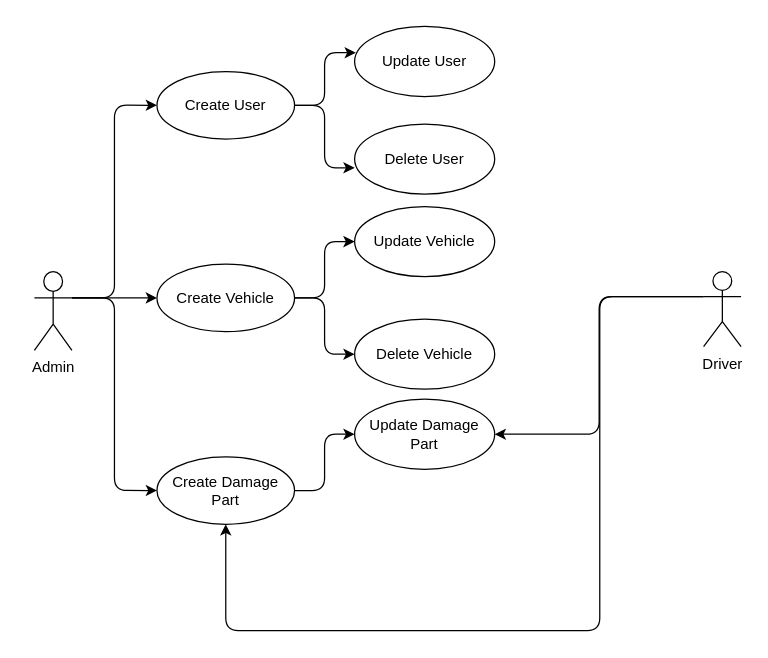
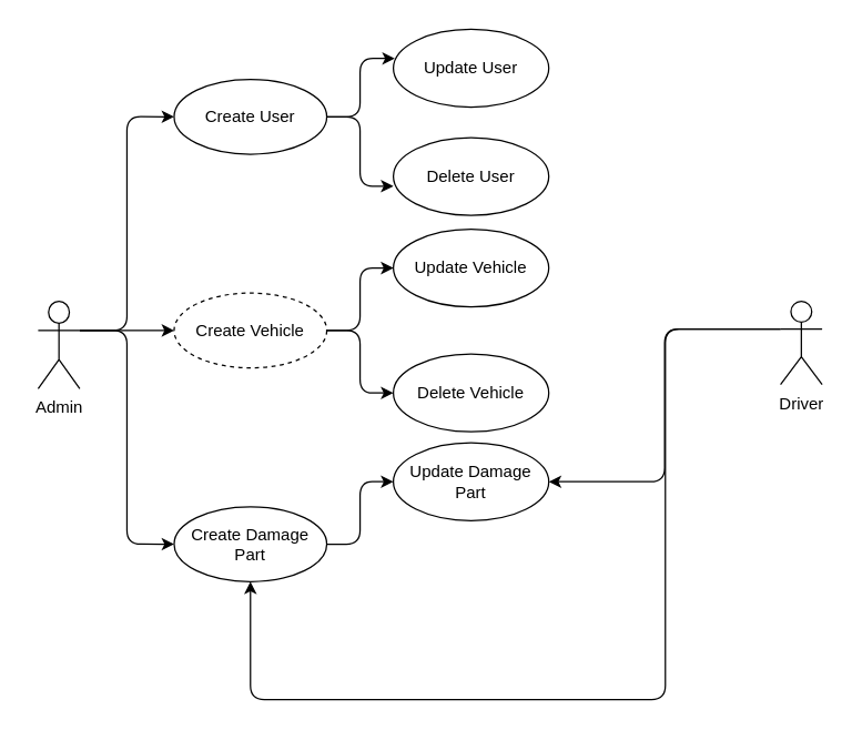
  <mxCell id="0" />
  <mxCell id="1" parent="0" />
  <mxCell id="2" style="edgeStyle=orthogonalEdgeStyle;rounded=1;orthogonalLoop=1;jettySize=auto;html=1;exitX=1;exitY=0.333;exitDx=0;exitDy=0;exitPerimeter=0;entryX=0;entryY=0.5;entryDx=0;entryDy=0;" edge="1" parent="1" source="5" target="8"><mxGeometry relative="1" as="geometry" /></mxCell>
  <mxCell id="3" style="edgeStyle=orthogonalEdgeStyle;rounded=1;orthogonalLoop=1;jettySize=auto;html=1;exitX=1;exitY=0.333;exitDx=0;exitDy=0;exitPerimeter=0;" edge="1" parent="1" source="5" target="11"><mxGeometry relative="1" as="geometry" /></mxCell>
  <mxCell id="4" style="edgeStyle=orthogonalEdgeStyle;rounded=1;orthogonalLoop=1;jettySize=auto;html=1;exitX=1;exitY=0.333;exitDx=0;exitDy=0;exitPerimeter=0;entryX=0;entryY=0.5;entryDx=0;entryDy=0;" edge="1" parent="1" source="5" target="13"><mxGeometry relative="1" as="geometry" /></mxCell>
  <mxCell id="5" value="" style="shape=umlActor;verticalLabelPosition=bottom;verticalAlign=top;html=1;rounded=1;" vertex="1" parent="1"><mxGeometry x="27" y="216.639" width="30" height="63" as="geometry" /></mxCell>
  <mxCell id="6" style="edgeStyle=orthogonalEdgeStyle;rounded=1;orthogonalLoop=1;jettySize=auto;html=1;exitX=1;exitY=0.5;exitDx=0;exitDy=0;entryX=0.009;entryY=0.375;entryDx=0;entryDy=0;entryPerimeter=0;" edge="1" parent="1" source="8" target="15"><mxGeometry relative="1" as="geometry" /></mxCell>
  <mxCell id="7" style="edgeStyle=orthogonalEdgeStyle;rounded=1;orthogonalLoop=1;jettySize=auto;html=1;exitX=1;exitY=0.5;exitDx=0;exitDy=0;entryX=0;entryY=0.625;entryDx=0;entryDy=0;entryPerimeter=0;" edge="1" parent="1" source="8" target="14"><mxGeometry relative="1" as="geometry" /></mxCell>
  <mxCell id="8" value="Create User" style="ellipse;whiteSpace=wrap;html=1;rounded=1;" vertex="1" parent="1"><mxGeometry x="125" y="56.639" width="110" height="54" as="geometry" /></mxCell>
  <mxCell id="9" style="edgeStyle=orthogonalEdgeStyle;rounded=1;orthogonalLoop=1;jettySize=auto;html=1;exitX=1;exitY=0.5;exitDx=0;exitDy=0;entryX=0;entryY=0.5;entryDx=0;entryDy=0;" edge="1" parent="1" source="11" target="16"><mxGeometry relative="1" as="geometry" /></mxCell>
  <mxCell id="10" style="edgeStyle=orthogonalEdgeStyle;rounded=1;orthogonalLoop=1;jettySize=auto;html=1;exitX=1;exitY=0.5;exitDx=0;exitDy=0;entryX=0;entryY=0.5;entryDx=0;entryDy=0;" edge="1" parent="1" source="11" target="17"><mxGeometry relative="1" as="geometry" /></mxCell>
- <mxCell id="11" value="Create Vehicle" style="ellipse;whiteSpace=wrap;html=1;rounded=1;" vertex="1" parent="1"><mxGeometry x="125" y="210.639" width="110" height="54" as="geometry" /></mxCell>
+ <mxCell id="11" value="Create Vehicle" style="ellipse;whiteSpace=wrap;html=1;rounded=1;dashed=1;" vertex="1" parent="1"><mxGeometry x="125" y="210.639" width="110" height="54" as="geometry" /></mxCell>
  <mxCell id="12" style="edgeStyle=orthogonalEdgeStyle;rounded=1;orthogonalLoop=1;jettySize=auto;html=1;exitX=1;exitY=0.5;exitDx=0;exitDy=0;entryX=0;entryY=0.5;entryDx=0;entryDy=0;" edge="1" parent="1" source="13" target="19"><mxGeometry relative="1" as="geometry" /></mxCell>
  <mxCell id="13" value="Create Damage Part" style="ellipse;whiteSpace=wrap;html=1;rounded=1;" vertex="1" parent="1"><mxGeometry x="125" y="364.639" width="110" height="54" as="geometry" /></mxCell>
  <mxCell id="14" value="Delete User" style="ellipse;whiteSpace=wrap;html=1;rounded=1;" vertex="1" parent="1"><mxGeometry x="283" y="98.639" width="112" height="56" as="geometry" /></mxCell>
  <mxCell id="15" value="Update User" style="ellipse;whiteSpace=wrap;html=1;rounded=1;" vertex="1" parent="1"><mxGeometry x="283" y="20.639" width="112" height="56" as="geometry" /></mxCell>
  <mxCell id="16" value="Update Vehicle" style="ellipse;whiteSpace=wrap;html=1;rounded=1;" vertex="1" parent="1"><mxGeometry x="283" y="164.639" width="112" height="56" as="geometry" /></mxCell>
  <mxCell id="17" value="Delete Vehicle" style="ellipse;whiteSpace=wrap;html=1;rounded=1;" vertex="1" parent="1"><mxGeometry x="283" y="254.639" width="112" height="56" as="geometry" /></mxCell>
  <mxCell id="18" value="Admin" style="text;html=1;align=center;verticalAlign=middle;resizable=0;points=[];autosize=1;strokeColor=none;fillColor=none;rounded=1;" vertex="1" parent="1"><mxGeometry x="20" y="283.639" width="44" height="18" as="geometry" /></mxCell>
  <mxCell id="19" value="Update Damage Part" style="ellipse;whiteSpace=wrap;html=1;rounded=1;" vertex="1" parent="1"><mxGeometry x="283" y="318.639" width="112" height="56" as="geometry" /></mxCell>
  <mxCell id="20" style="edgeStyle=orthogonalEdgeStyle;rounded=1;orthogonalLoop=1;jettySize=auto;html=1;exitX=0;exitY=0.333;exitDx=0;exitDy=0;exitPerimeter=0;entryX=1;entryY=0.5;entryDx=0;entryDy=0;" edge="1" parent="1" source="22" target="19"><mxGeometry relative="1" as="geometry" /></mxCell>
  <mxCell id="21" style="edgeStyle=orthogonalEdgeStyle;rounded=1;orthogonalLoop=1;jettySize=auto;html=1;exitX=0;exitY=0.333;exitDx=0;exitDy=0;exitPerimeter=0;entryX=0.5;entryY=1;entryDx=0;entryDy=0;" edge="1" parent="1" source="22" target="13"><mxGeometry relative="1" as="geometry"><Array as="points"><mxPoint x="479" y="236.639" /><mxPoint x="479" y="503.639" /><mxPoint x="180" y="503.639" /></Array></mxGeometry></mxCell>
  <mxCell id="22" value="Driver" style="shape=umlActor;verticalLabelPosition=bottom;verticalAlign=top;html=1;outlineConnect=0;rounded=1;" vertex="1" parent="1"><mxGeometry x="562" y="216.639" width="30" height="60" as="geometry" /></mxCell>
